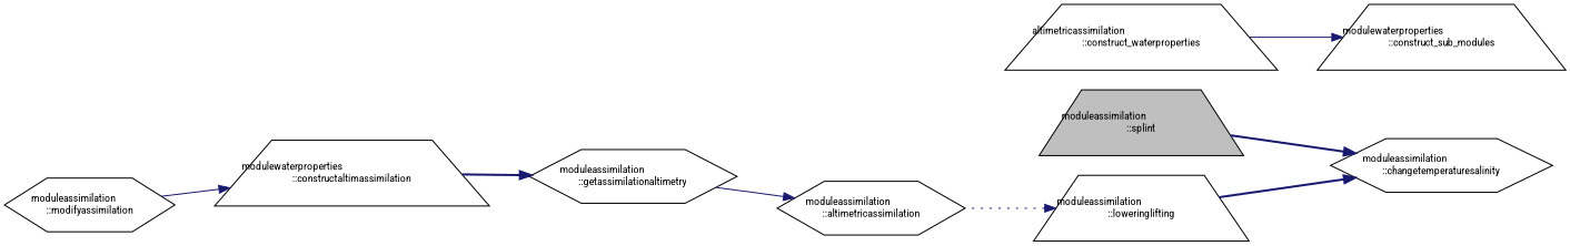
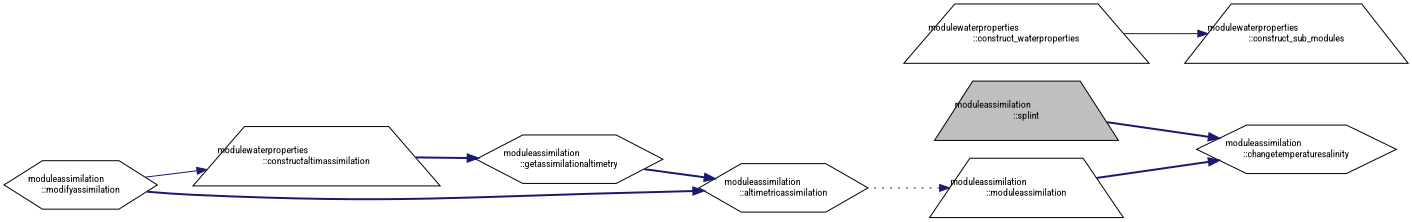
  digraph {
    fontname="Roboto Condensed"
    rankdir=RL
    node [color=black fillcolor=white fontname="Roboto Condensed" fontsize=10 shape=trapezium style=filled]
    edge [color=midnightblue dir=back fontname="Roboto Condensed" fontsize=10 labelfontname=Helvetica labelfontsize=10 style=bold]
    n1 [fillcolor=grey75 fontcolor=black height=0.2 label="moduleassimilation\l::splint" width=0.4]
    n2 [height=0.2 label="moduleassimilation\l::changetemperaturesalinity" shape=hexagon width=0.4]
-   n3 [height=0.2 label="moduleassimilation\l::loweringlifting" width=0.4]
+   n3 [height=0.2 label="moduleassimilation\l::moduleassimilation" width=0.4]
    n4 [height=0.2 label="moduleassimilation\l::altimetricassimilation" shape=hexagon width=0.4]
    n5 [height=0.2 label="moduleassimilation\l::getassimilationaltimetry" shape=hexagon width=0.4]
    n6 [height=0.2 label="moduleassimilation\l::modifyassimilation" shape=hexagon width=0.4]
    n7 [height=0.2 label="modulewaterproperties\l::constructaltimassimilation" width=0.4]
    n8 [height=0.2 label="modulewaterproperties\l::construct_sub_modules" width=0.4]
-   n9 [height=0.2 label="altimetricassimilation\l::construct_waterproperties" width=0.4]
+   n9 [height=0.2 label="modulewaterproperties\l::construct_waterproperties" width=0.4]
    n2 -> n1
    n2 -> n3
    n3 -> n4 [style=dotted]
-   n4 -> n5 [style=solid]
+   n4 -> n5
+   n4 -> n6
    n5 -> n7
    n7 -> n6 [style=solid]
    n8 -> n9 [style=solid]
  }
